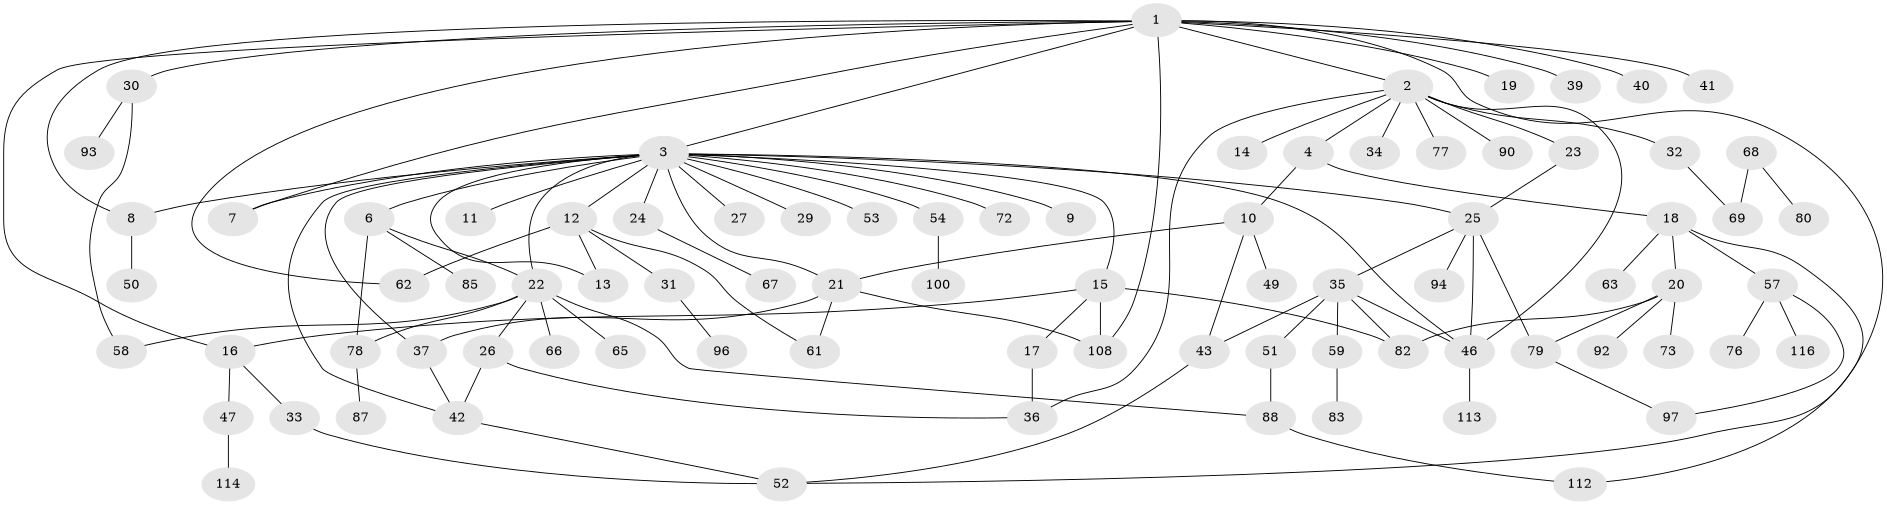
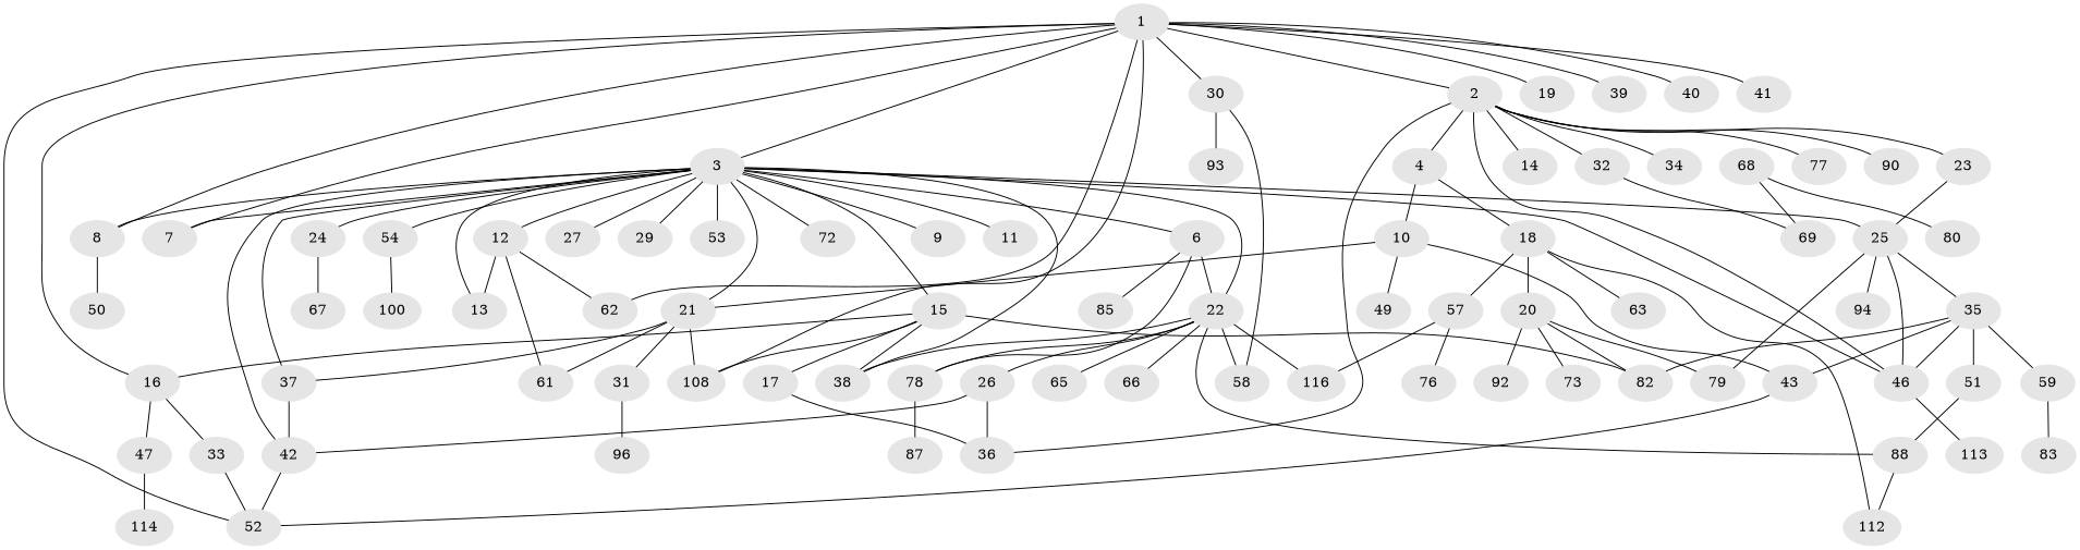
  graph {
    fontname="DejaVu Serif"
    node [color=gray90 fontname="DejaVu Serif" style=filled]
    edge [fontname="DejaVu Serif"]
    1 [super="+91"]
    2 [super="+84"]
    3 [super="+5"]
    7 [super="+101"]
    8 [super="+107"]
    16 [super="+115"]
    19
    30 [super="+102"]
    39
    40
    41
    52
    62
    108
    4
    14 [super="+64"]
    23
    32 [super="+81"]
    34
    36 [super="+70"]
    46 [super="+56"]
    77
    90
    6 [super="+98"]
    9
    11
    12 [super="+74"]
    13
    15 [super="+110"]
    21 [super="+49"]
    22 [super="+28"]
    24
    25 [super="+111"]
    27
    29 [super="+95"]
    37
+   38 [super="+44"]
    42 [super="+99"]
    53
    54
    72
    50
    33 [super="+55"]
    47
    58
    93
    10 [super="+48"]
    18 [super="+89"]
    69
    113
    68 [super="+103"]
    80
    78
    85
    31 [super="+75"]
    61 [super="+106"]
    17
    82 [super="+109"]
    26
    65
    66
    88
    116
    67
    79 [super="+104"]
    35
    94
    100
    43
    n70 [label=49]
    20
    57 [super="+71"]
    63 [super="+86"]
    112
    87
    96
    114
    73
    92
    76
-   97 [super="+105"]
    51 [super="+60"]
    59
    83
    1 -- 2
    1 -- 3
    1 -- 7
    1 -- 8
    1 -- 16
    1 -- 19
    1 -- 30
    1 -- 39
    1 -- 40
    1 -- 41
    1 -- 52
    1 -- 62
    1 -- 108
    2 -- 4
    2 -- 14
    2 -- 23
    2 -- 32 [weight=2]
    2 -- 34
    2 -- 36
    2 -- 46
    2 -- 77
    2 -- 90
    3 -- 7
    3 -- 8
    3 -- 46
    3 -- 6
    3 -- 9
    3 -- 11
    3 -- 12 [weight=2]
    3 -- 13
    3 -- 15
    3 -- 21
    3 -- 22
    3 -- 24
    3 -- 25
    3 -- 27
    3 -- 29
    3 -- 37
+   3 -- 38
    3 -- 42
    3 -- 53
    3 -- 54
    3 -- 72
    8 -- 50
    16 -- 33
    16 -- 47
    30 -- 58
    30 -- 93
    4 -- 10
    4 -- 18
    23 -- 25
    32 -- 69
    46 -- 113
    6 -- 22
    6 -- 78
    6 -- 85
    12 -- 62
    12 -- 13
-   12 -- 31
+   21 -- 31
    12 -- 61
    15 -- 16
    15 -- 108
+   15 -- 38
    15 -- 17
    15 -- 82 [weight=2]
    21 -- 108
    21 -- 37
    21 -- 61
+   22 -- 38
    22 -- 58
    22 -- 78
    22 -- 26
    22 -- 65
    22 -- 66
    22 -- 88
+   22 -- 116
    24 -- 67
    25 -- 46
    25 -- 79
    25 -- 35
    25 -- 94
    37 -- 42
    42 -- 52
    54 -- 100
    33 -- 52
    47 -- 114
    10 -- 21
    10 -- 43
    10 -- n70
    18 -- 20
    18 -- 57
    18 -- 63
    18 -- 112
    68 -- 69
    68 -- 80
    78 -- 87
    31 -- 96
    17 -- 36
    26 -- 36
    26 -- 42
    88 -- 112
-   79 -- 97
    35 -- 46
    35 -- 82
    35 -- 43
    35 -- 51
    35 -- 59
    43 -- 52
    20 -- 82
    20 -- 79
    20 -- 73
    20 -- 92
    57 -- 116
    57 -- 76
-   57 -- 97
    51 -- 88
    59 -- 83
  }
